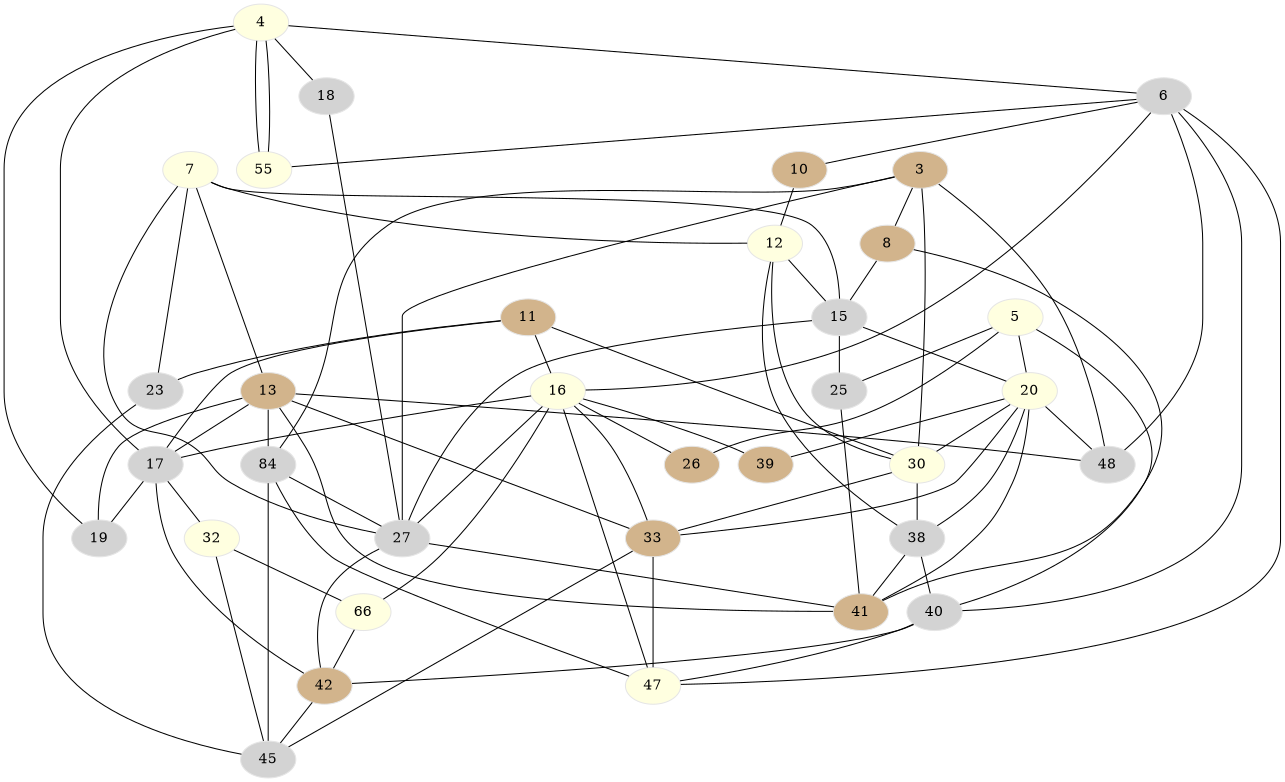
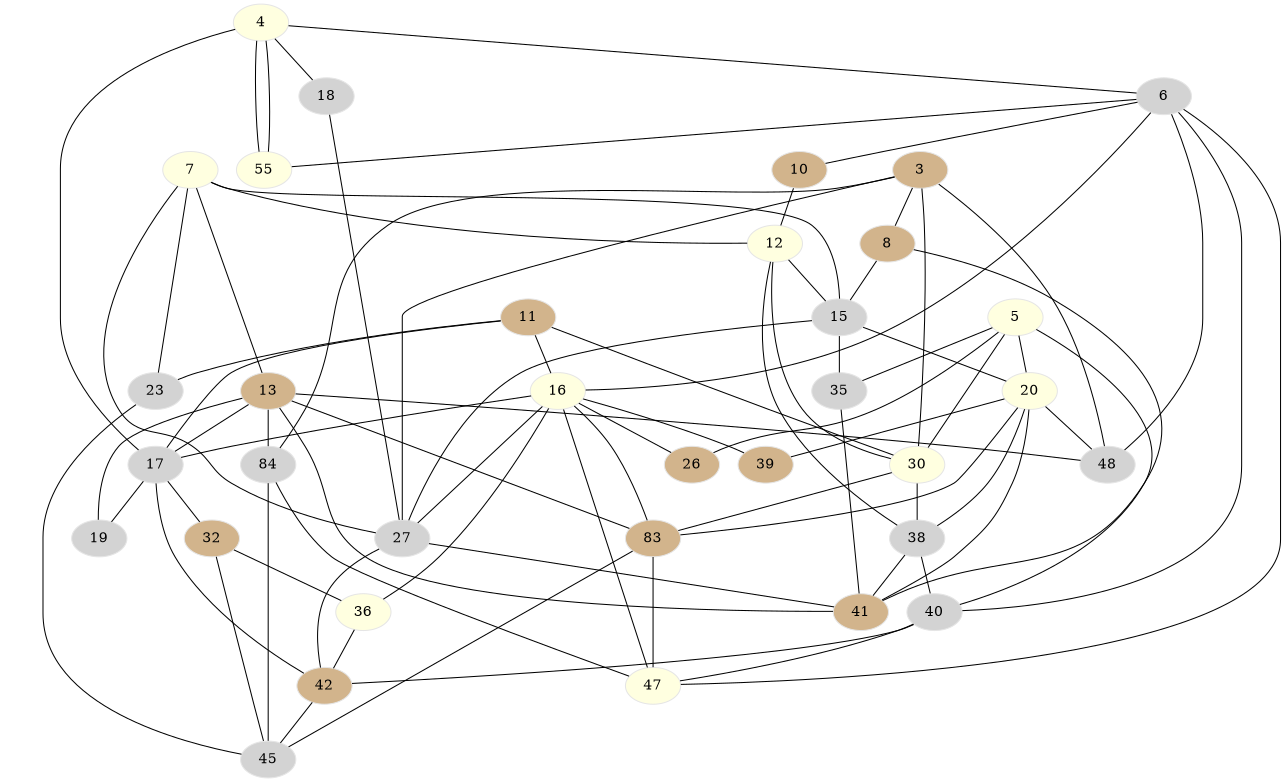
  graph {
    node [color=gray90 fillcolor=lightgrey style=filled]
    16 [fillcolor=lightyellow super="+34"]
    27 [super="+49"]
    17 [super="+31"]
    26 [fillcolor=tan]
    47 [fillcolor=lightyellow super="+51"]
-   33 [fillcolor=tan super="+37"]
-   36 [fillcolor=lightyellow super="+46" label=66]
+   33 [fillcolor=tan super="+37" label=83]
+   36 [fillcolor=lightyellow super="+46"]
    39 [fillcolor=tan]
    18
    55 [fillcolor=lightyellow]
    n11 [fillcolor=tan label=3 super="+25"]
    8 [fillcolor=tan]
    n13 [label=84 super="+29"]
    30 [fillcolor=lightyellow super="+52"]
    48
    15 [super="+53"]
    41 [fillcolor=tan super="+44"]
    45 [super="+50"]
    42 [fillcolor=tan]
    38
    4 [fillcolor=lightyellow super="+28"]
    6 [super="+43"]
    19
    40
    10 [fillcolor=tan]
-   32 [fillcolor=lightyellow]
+   32 [fillcolor=tan]
    5 [fillcolor=lightyellow super="+9"]
    20 [fillcolor=lightyellow super="+24"]
-   35 [label=25]
+   35
    12 [fillcolor=lightyellow super="+21"]
    7 [fillcolor=lightyellow]
    13 [fillcolor=tan super="+22"]
    23
    11 [fillcolor=tan super="+54"]
    16 -- 27
    16 -- 17 [weight=2]
    16 -- 26
    16 -- 47
    16 -- 33
    16 -- 36
    16 -- 39
    27 -- 41
    27 -- 42
    17 -- 42
    17 -- 19
    17 -- 32
    33 -- 47 [weight=2]
    33 -- 45
    36 -- 42
    18 -- 27
    n11 -- 27
    n11 -- 8
    n11 -- n13
    n11 -- 30
    n11 -- 48 [weight=2]
    8 -- 15
    8 -- 41
-   n13 -- 27
    n13 -- 47
    n13 -- 45
    30 -- 33
    30 -- 38
    15 -- 27
    15 -- 20
    15 -- 35
    42 -- 45
    38 -- 41
    38 -- 40
    4 -- 17
    4 -- 18
    4 -- 55
    4 -- 55
    4 -- 6
-   4 -- 19
    6 -- 16
    6 -- 47
    6 -- 55
    6 -- 48
    6 -- 40
    6 -- 10
    40 -- 47
    40 -- 42
    10 -- 12
    32 -- 36
    32 -- 45
    5 -- 26
-   20 -- 30
+   5 -- 30
    5 -- 40
    5 -- 20 [weight=2]
    5 -- 35
    20 -- 33
    20 -- 39
    20 -- 48
    20 -- 41
    20 -- 38
    35 -- 41
    12 -- 30
    12 -- 15
    12 -- 38
    7 -- 27
    7 -- 15
    7 -- 12
    7 -- 13
    7 -- 23
    13 -- 17
    13 -- 33
    13 -- n13
    13 -- 48
    13 -- 41
    13 -- 19
    23 -- 45
    11 -- 16
    11 -- 17
    11 -- 30
    11 -- 23
  }
